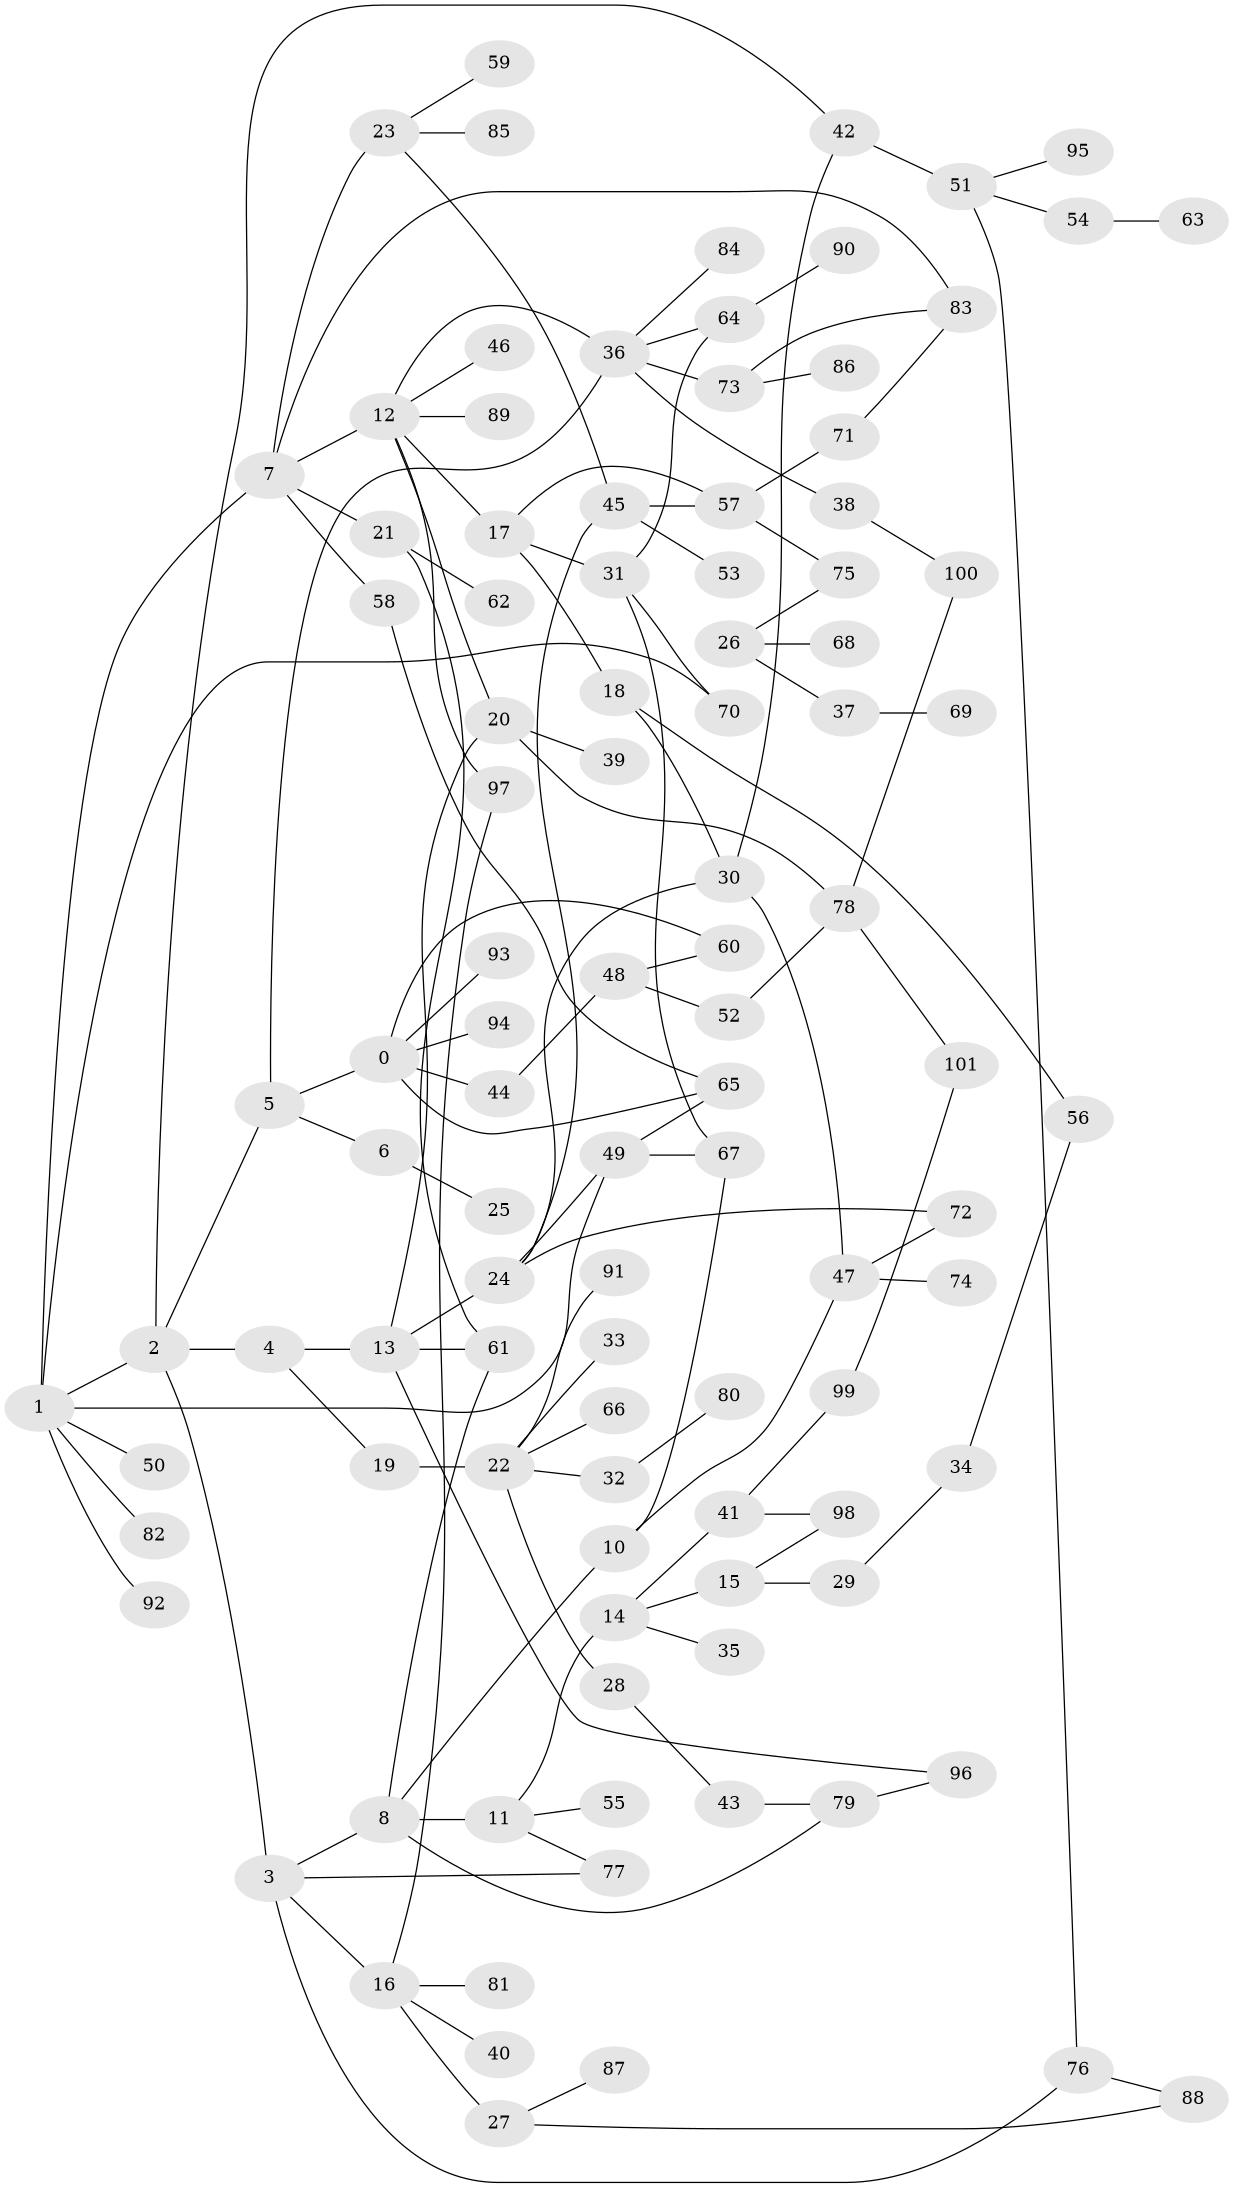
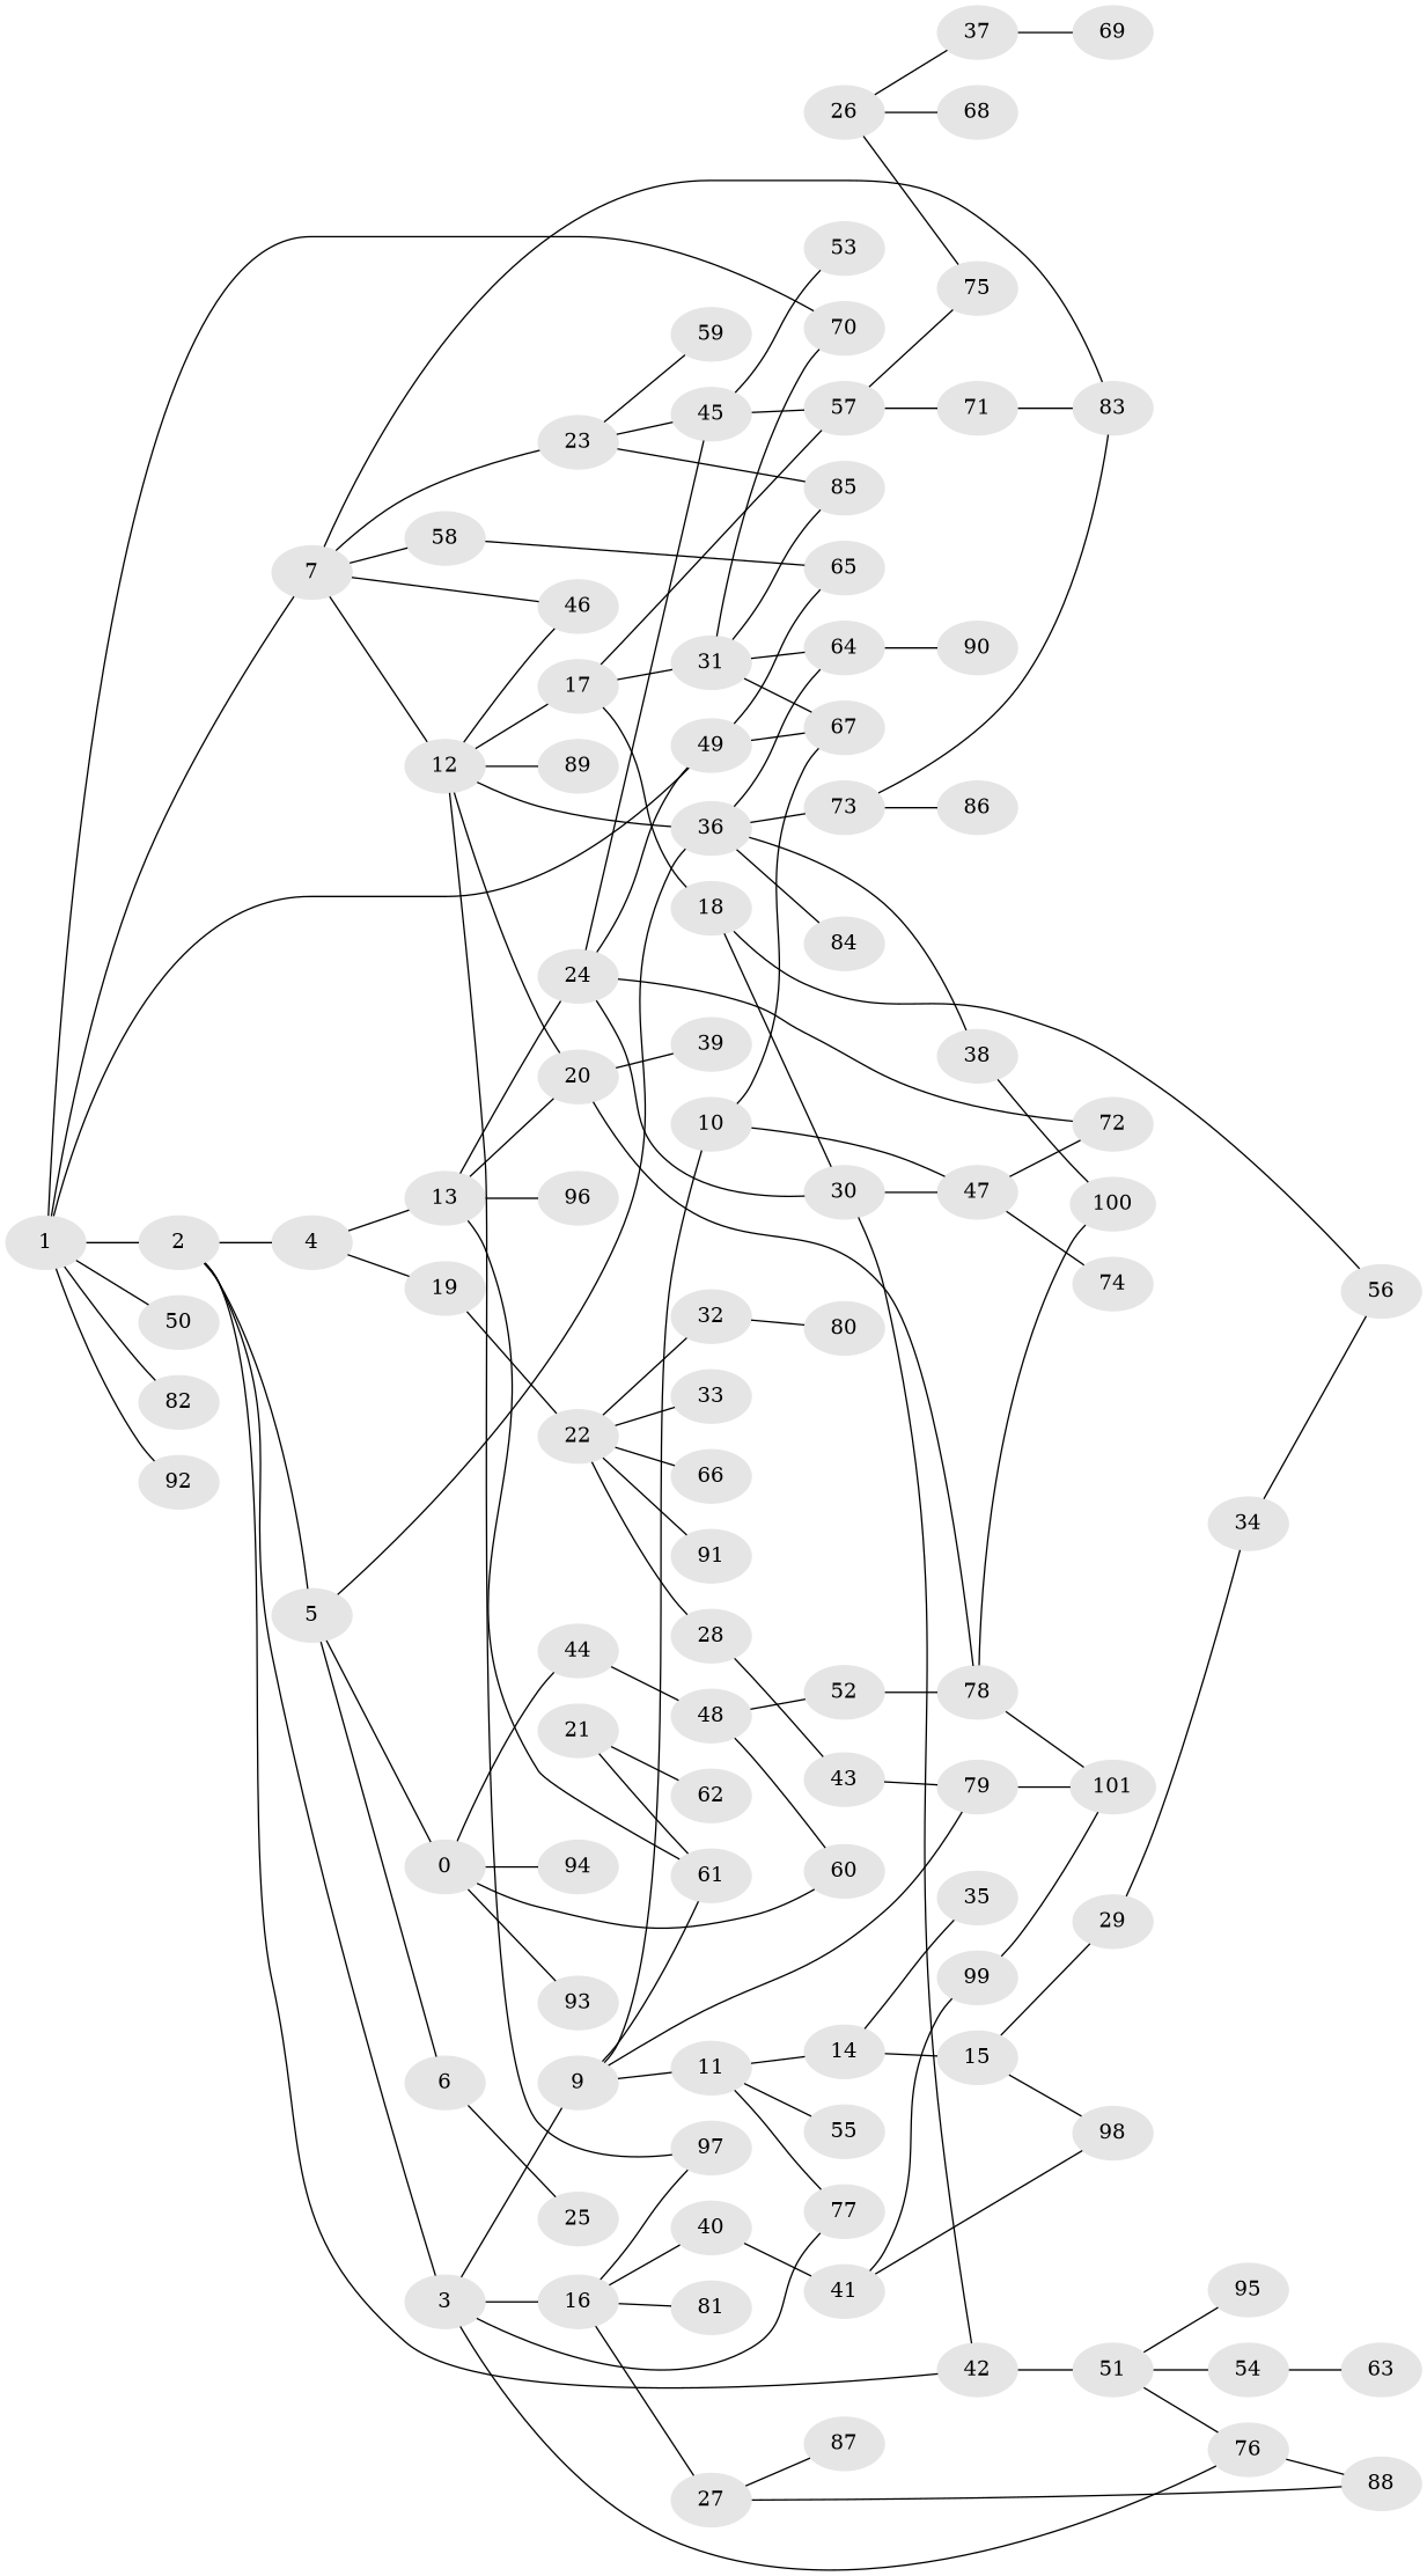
  graph {
    rankdir=LR
    node [color=gray90 style=filled]
    1
    2
    7
    49
    50
    70
    82
    92
    3
    4
    5
    42
    12
    21
    23
    58
    83
    65
    67
-   9 [label=8]
+   9
    16
    76
    77
    13
    19
    6
    n27 [label=0]
    36
    51
    10
    11
    61
    79
    97
    27
    40
    81
    88
    20
    24
    96
    22
    25
    44
    60
    93
    94
    64
    38
    73
    84
    17
    46
    89
    62
    45
    59
    85
    48
    47
    14
    55
    72
    74
    15
    35
    18
    31
    57
    39
    78
    30
    29
    98
    26
    37
    68
    75
    34
    87
    41
    56
    71
    28
    32
    33
    66
    91
    100
    101
    43
    80
    53
    69
    90
    86
    99
    54
    95
    52
    63
    1 -- 2
    1 -- 7
    1 -- 49
    1 -- 50
    1 -- 70
    1 -- 82
    1 -- 92
    2 -- 3
    2 -- 4
    2 -- 5
    2 -- 42
    7 -- 12
-   7 -- 21
+   7 -- 46
    7 -- 23
    7 -- 58
    7 -- 83
    49 -- 65
    49 -- 67
    3 -- 9
    3 -- 16
    3 -- 76
    3 -- 77
    4 -- 13
    4 -- 19
    5 -- 6
    5 -- n27
    5 -- 36
    42 -- 51
    12 -- 36
    12 -- 97
    12 -- 20
    12 -- 17
    12 -- 46
    12 -- 89
    21 -- 61
    21 -- 62
    23 -- 45
    23 -- 59
    23 -- 85
    58 -- 65
    9 -- 10
    9 -- 11
    9 -- 61
    9 -- 79
    16 -- 97
    16 -- 27
    16 -- 40
    16 -- 81
    76 -- 88
    13 -- 61
    13 -- 20
    13 -- 24
    13 -- 96
    19 -- 22
    6 -- 25
-   n27 -- 65
    n27 -- 44
    n27 -- 60
    n27 -- 93
    n27 -- 94
    36 -- 64
    36 -- 38
    36 -- 73
    36 -- 84
    51 -- 76
    51 -- 54
    51 -- 95
    10 -- 67
    10 -- 47
    11 -- 77
    11 -- 14
    11 -- 55
-   79 -- 96
+   79 -- 101
    27 -- 88
    27 -- 87
-   14 -- 41
+   40 -- 41
    20 -- 39
    20 -- 78
    24 -- 49
    24 -- 45
    24 -- 72
    24 -- 30
    22 -- 28
    22 -- 32
    22 -- 33
    22 -- 66
    22 -- 91
    44 -- 48
    64 -- 90
    38 -- 100
    73 -- 83
    73 -- 86
    17 -- 18
    17 -- 31
    17 -- 57
    45 -- 57
    45 -- 53
    48 -- 60
    48 -- 52
    47 -- 72
    47 -- 74
    14 -- 15
    14 -- 35
    15 -- 29
    15 -- 98
    18 -- 30
    18 -- 56
    31 -- 70
    31 -- 67
    31 -- 64
+   31 -- 85
    57 -- 75
    57 -- 71
    78 -- 100
    78 -- 101
    30 -- 42
    30 -- 47
    29 -- 34
    26 -- 37
    26 -- 68
    26 -- 75
    37 -- 69
    34 -- 56
    41 -- 98
    41 -- 99
    71 -- 83
    28 -- 43
    32 -- 80
    43 -- 79
    99 -- 101
    54 -- 63
    52 -- 78
  }
